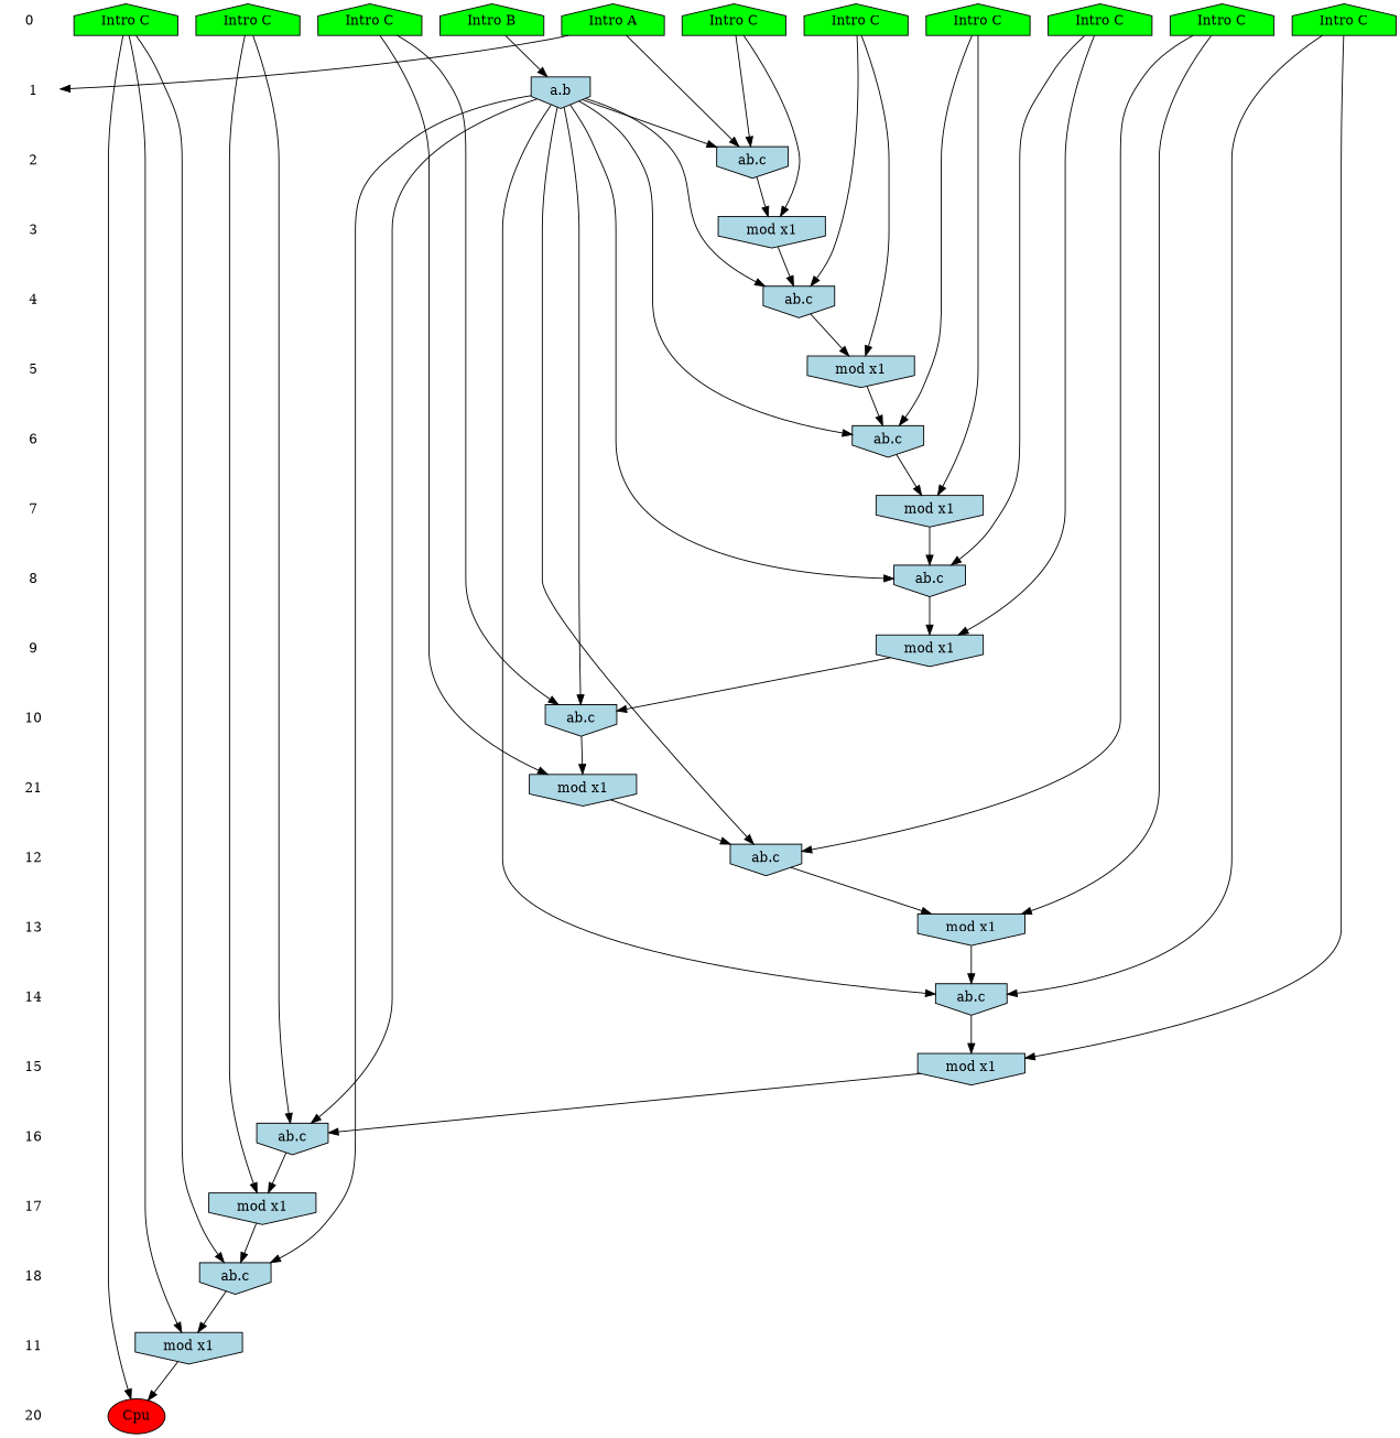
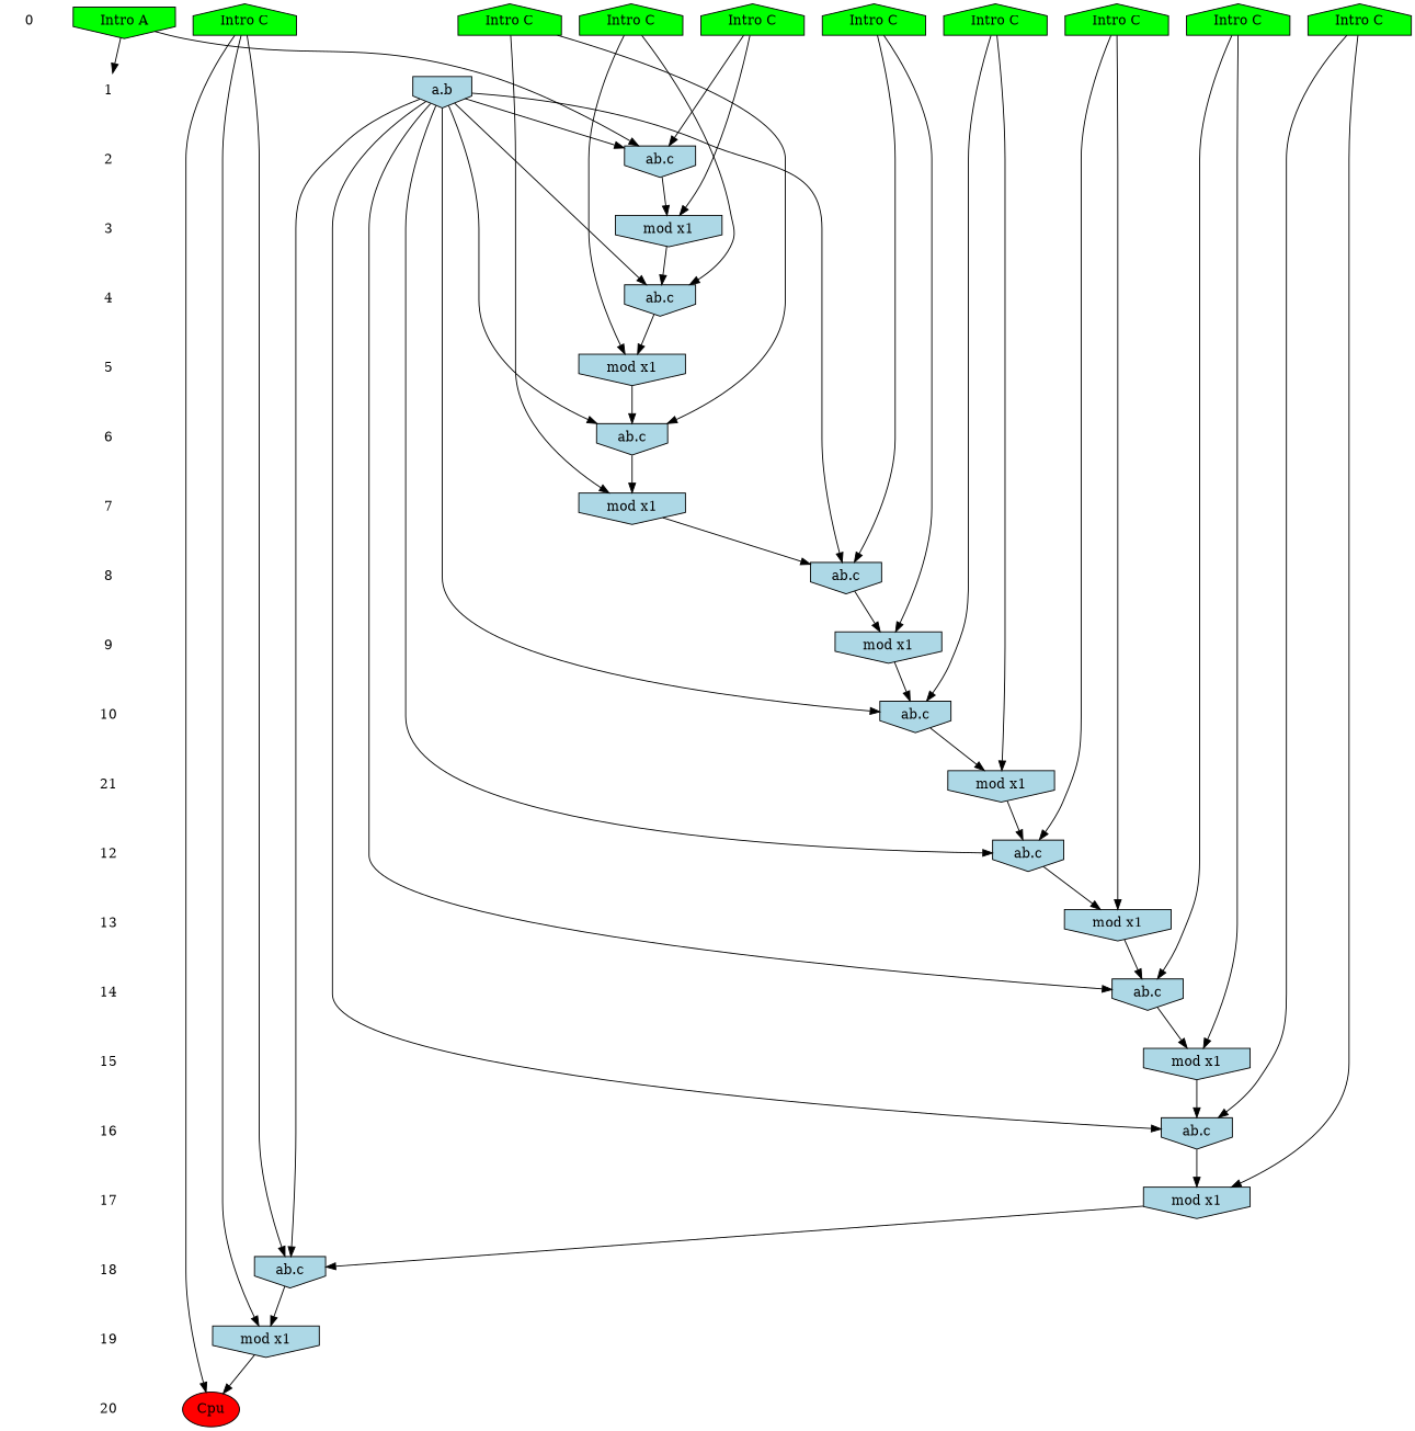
  digraph {
    fontname="DejaVu Serif"
    ranksep=.5
    node [fontname="DejaVu Serif" shape=plaintext style=filled]
    edge [fontname="DejaVu Serif"]
    0 [style=""]
-   n2 [fillcolor=green label="Intro B" shape=house]
-   n3 [fillcolor=green label="Intro A" shape=house]
+   n3 [fillcolor=green label="Intro A" shape=invhouse]
    n4 [fillcolor=green label="Intro C" shape=house]
    n5 [fillcolor=green label="Intro C" shape=house]
    n6 [fillcolor=green label="Intro C" shape=house]
    n7 [fillcolor=green label="Intro C" shape=house]
    n8 [fillcolor=green label="Intro C" shape=house]
    n9 [fillcolor=green label="Intro C" shape=house]
    n10 [fillcolor=green label="Intro C" shape=house]
    n11 [fillcolor=green label="Intro C" shape=house]
    n12 [fillcolor=green label="Intro C" shape=house]
    1 [style=""]
    n14 [fillcolor=lightblue label="a.b" shape=invhouse]
    2 [style=""]
    n16 [fillcolor=lightblue label="ab.c" shape=invhouse]
    3 [style=""]
    n18 [fillcolor=lightblue label="mod x1" shape=invhouse]
    4 [style=""]
    n20 [fillcolor=lightblue label="ab.c" shape=invhouse]
    5 [style=""]
    n22 [fillcolor=lightblue label="mod x1" shape=invhouse]
    6 [style=""]
    n24 [fillcolor=lightblue label="ab.c" shape=invhouse]
    7 [style=""]
    n26 [fillcolor=lightblue label="mod x1" shape=invhouse]
    8 [style=""]
    n28 [fillcolor=lightblue label="ab.c" shape=invhouse]
    9 [style=""]
    n30 [fillcolor=lightblue label="mod x1" shape=invhouse]
    16 [style=""]
    n32 [fillcolor=lightblue label="ab.c" shape=invhouse]
    10 [style=""]
    n34 [fillcolor=lightblue label="ab.c" shape=invhouse]
    n35 [label=21 style=""]
    n36 [fillcolor=lightblue label="mod x1" shape=invhouse]
    12 [style=""]
    n38 [fillcolor=lightblue label="ab.c" shape=invhouse]
    13 [style=""]
    n40 [fillcolor=lightblue label="mod x1" shape=invhouse]
    14 [style=""]
    n42 [fillcolor=lightblue label="ab.c" shape=invhouse]
    15 [style=""]
    n44 [fillcolor=lightblue label="mod x1" shape=invhouse]
    17 [style=""]
    n46 [fillcolor=lightblue label="mod x1" shape=invhouse]
    18 [style=""]
    n48 [fillcolor=lightblue label="ab.c" shape=invhouse]
-   19 [label=11 style=""]
+   19 [style=""]
    n50 [fillcolor=lightblue label="mod x1" shape=invhouse]
    20 [style=""]
    n52 [fillcolor=red label=Cpu shape=""]
    subgraph sub_1 {
      rank=same
      0
-     n2
      n3
      n4
      n5
      n6
      n7
      n8
      n9
      n10
      n11
      n12
    }
    subgraph sub_2 {
      rank=same
      1
      n14
    }
    subgraph sub_3 {
      rank=same
      2
      n16
    }
    subgraph sub_4 {
      rank=same
      3
      n18
    }
    subgraph sub_5 {
      rank=same
      4
      n20
    }
    subgraph sub_6 {
      rank=same
      5
      n22
    }
    subgraph sub_7 {
      rank=same
      6
      n24
    }
    subgraph sub_8 {
      rank=same
      7
      n26
    }
    subgraph sub_9 {
      rank=same
      8
      n28
    }
    subgraph sub_10 {
      rank=same
      9
      n30
    }
    subgraph sub_11 {
      rank=same
      16
      n32
    }
    subgraph sub_12 {
      rank=same
      10
      n34
    }
    subgraph sub_13 {
      rank=same
      n35
      n36
    }
    subgraph sub_14 {
      rank=same
      12
      n38
    }
    subgraph sub_15 {
      rank=same
      13
      n40
    }
    subgraph sub_16 {
      rank=same
      14
      n42
    }
    subgraph sub_17 {
      rank=same
      15
      n44
    }
    subgraph sub_18 {
      rank=same
      17
      n46
    }
    subgraph sub_19 {
      rank=same
      18
      n48
    }
    subgraph sub_20 {
      rank=same
      19
      n50
    }
    subgraph sub_21 {
      rank=same
      20
      n52
    }
    0 -> 1 [style=invis]
-   n2 -> n14
    n3 -> 1
    n3 -> n16
    n4 -> n34
    n4 -> n36
    n5 -> n24
    n5 -> n26
    n6 -> n28
    n6 -> n30
    n7 -> n38
    n7 -> n40
    n8 -> n16
    n8 -> n18
    n9 -> n32
    n9 -> n46
    n10 -> n48
    n10 -> n50
    n10 -> n52
    n11 -> n42
    n11 -> n44
    n12 -> n20
    n12 -> n22
    1 -> 2 [style=invis]
    n14 -> n16
    n14 -> n20
    n14 -> n24
    n14 -> n28
    n14 -> n32
    n14 -> n34
    n14 -> n38
    n14 -> n42
    n14 -> n48
    2 -> 3 [style=invis]
    n16 -> n18
    3 -> 4 [style=invis]
    n18 -> n20
    4 -> 5 [style=invis]
    n20 -> n22
    5 -> 6 [style=invis]
    n22 -> n24
    6 -> 7 [style=invis]
    n24 -> n26
    7 -> 8 [style=invis]
    n26 -> n28
    8 -> 9 [style=invis]
    n28 -> n30
    9 -> 10 [style=invis]
    n30 -> n34
    16 -> 17 [style=invis]
    n32 -> n46
    10 -> n35 [style=invis]
    n34 -> n36
    n35 -> 12 [style=invis]
    n36 -> n38
    12 -> 13 [style=invis]
    n38 -> n40
    13 -> 14 [style=invis]
    n40 -> n42
    14 -> 15 [style=invis]
    n42 -> n44
    15 -> 16 [style=invis]
    n44 -> n32
    17 -> 18 [style=invis]
    n46 -> n48
    18 -> 19 [style=invis]
    n48 -> n50
    19 -> 20 [style=invis]
    n50 -> n52
  }
